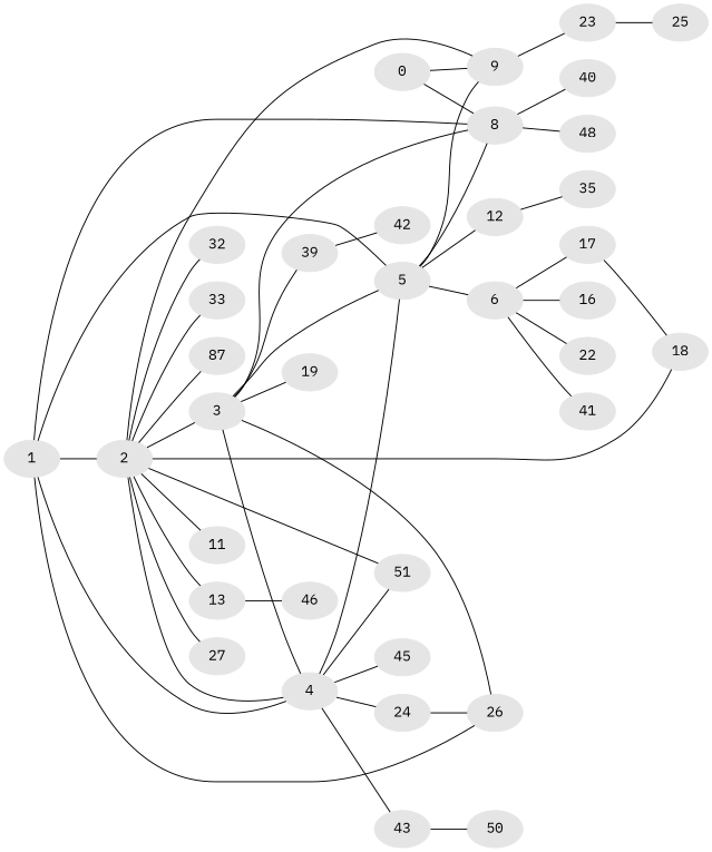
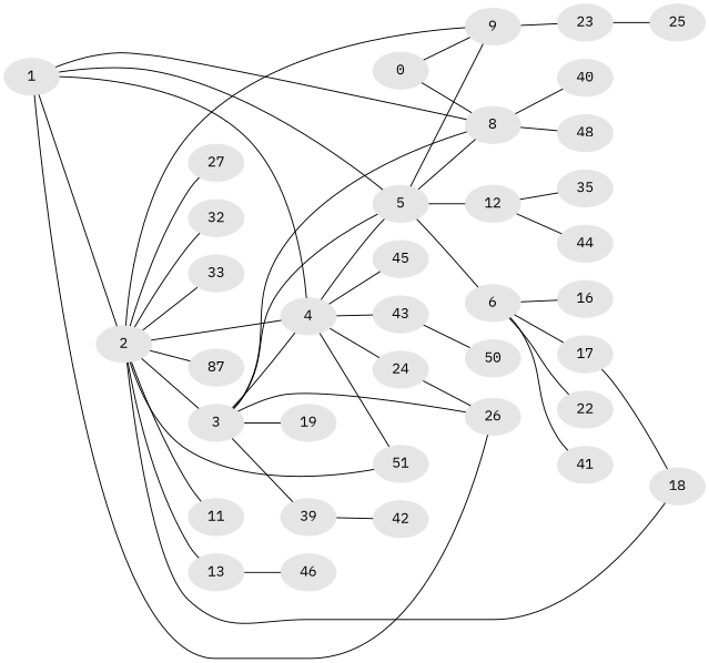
  graph {
    fontname="IBM Plex Mono"
    rankdir=LR
    node [color=gray90 fontname="IBM Plex Mono" style=filled]
    edge [fontname="IBM Plex Mono"]
    1 [super="+38"]
    2 [super="+10"]
    4 [super="+31"]
    5
    8 [super="+36"]
    26 [super="+34"]
    3 [super="+14"]
    9 [super="+37"]
    11 [super="+21"]
    13 [super="+15"]
    18 [super="+28"]
    27
    32 [super="+49"]
    33
    n15 [label=87]
    51
    24 [super="+52"]
    43
    45
    6 [super="+29"]
    12 [super="+20"]
    40
    48
    19
    39
    23
    46
    42
    50
    16
    17
    22 [super="+30"]
    41
    35
+   44
    n36 [label=0]
    25
    1 -- 2
    1 -- 4
    1 -- 5
    1 -- 8
    1 -- 26
    2 -- 4
    2 -- 3
    2 -- 9
    2 -- 11
    2 -- 13
    2 -- 18
    2 -- 27
    2 -- 32
    2 -- 33
    2 -- n15
    2 -- 51
    4 -- 5
    4 -- 51
    4 -- 24
    4 -- 43
    4 -- 45
    5 -- 8
    5 -- 9
    5 -- 6
    5 -- 12
    8 -- 40
    8 -- 48
    3 -- 4
    3 -- 5
    3 -- 8
    3 -- 26
    3 -- 19
    3 -- 39
    9 -- 23
    13 -- 46
    24 -- 26
    43 -- 50
    6 -- 16
    6 -- 17
    6 -- 22
    6 -- 41
    12 -- 35
+   12 -- 44
    39 -- 42
    23 -- 25
    17 -- 18
    n36 -- 8
    n36 -- 9
  }
